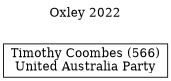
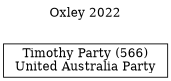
  digraph {
    label="Oxley 2022"
    labelloc=t
    mclimit=10
-   n1 [label="Timothy Coombes (566)\nUnited Australia Party" shape=box]
+   n1 [label="Timothy Party (566)\nUnited Australia Party" shape=box]
  }
